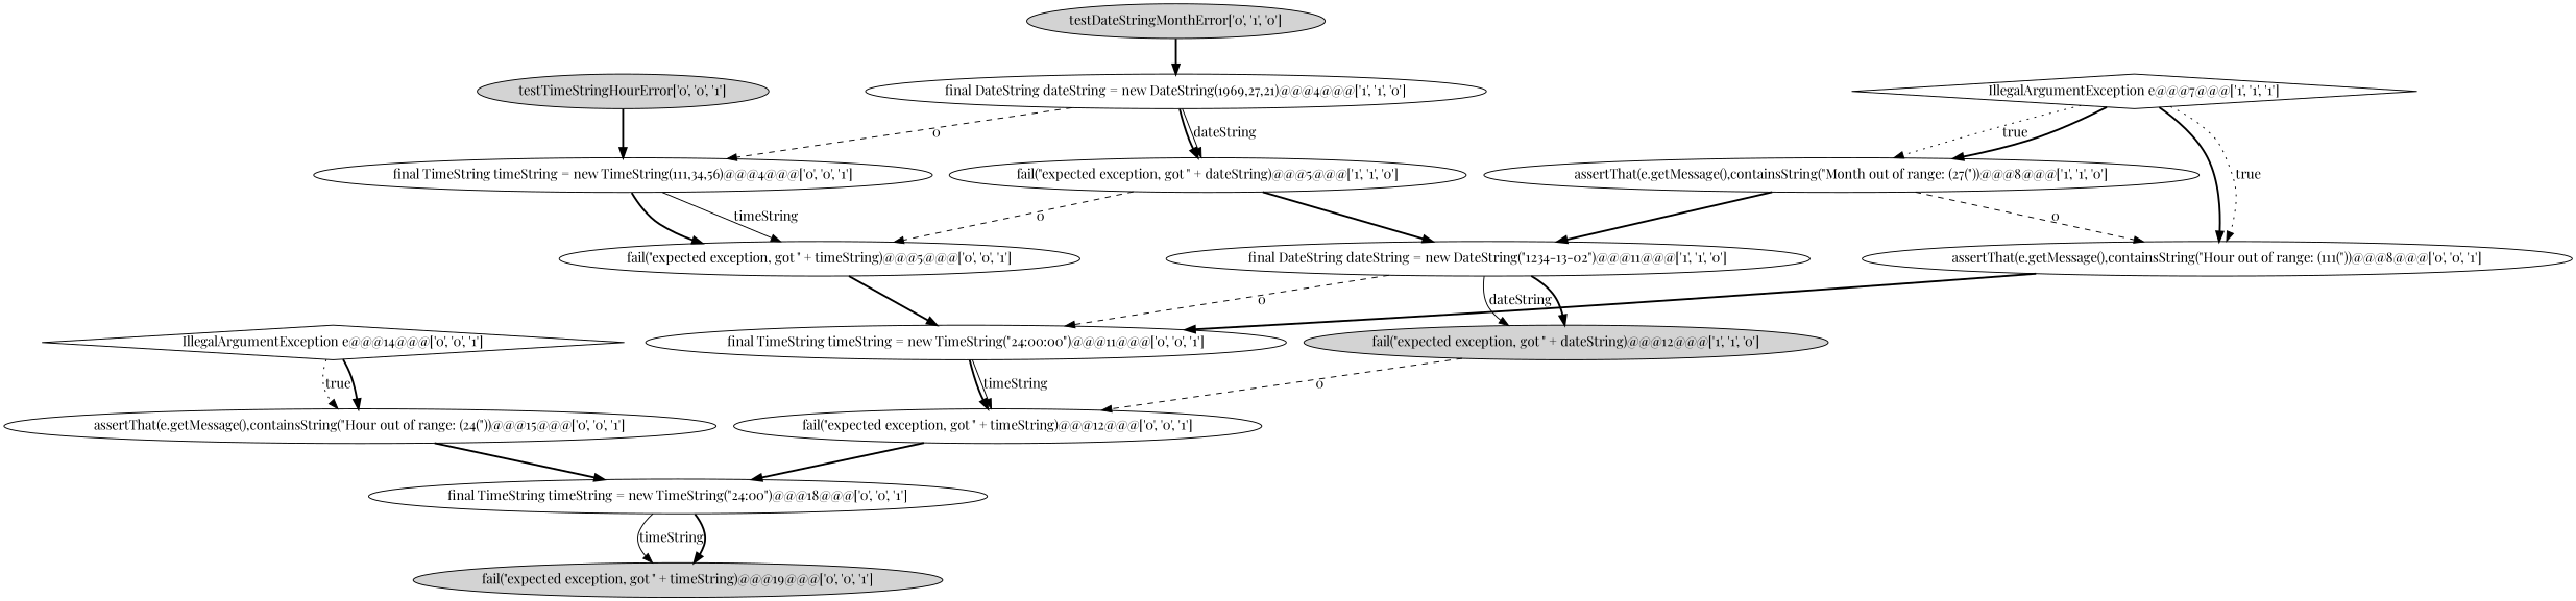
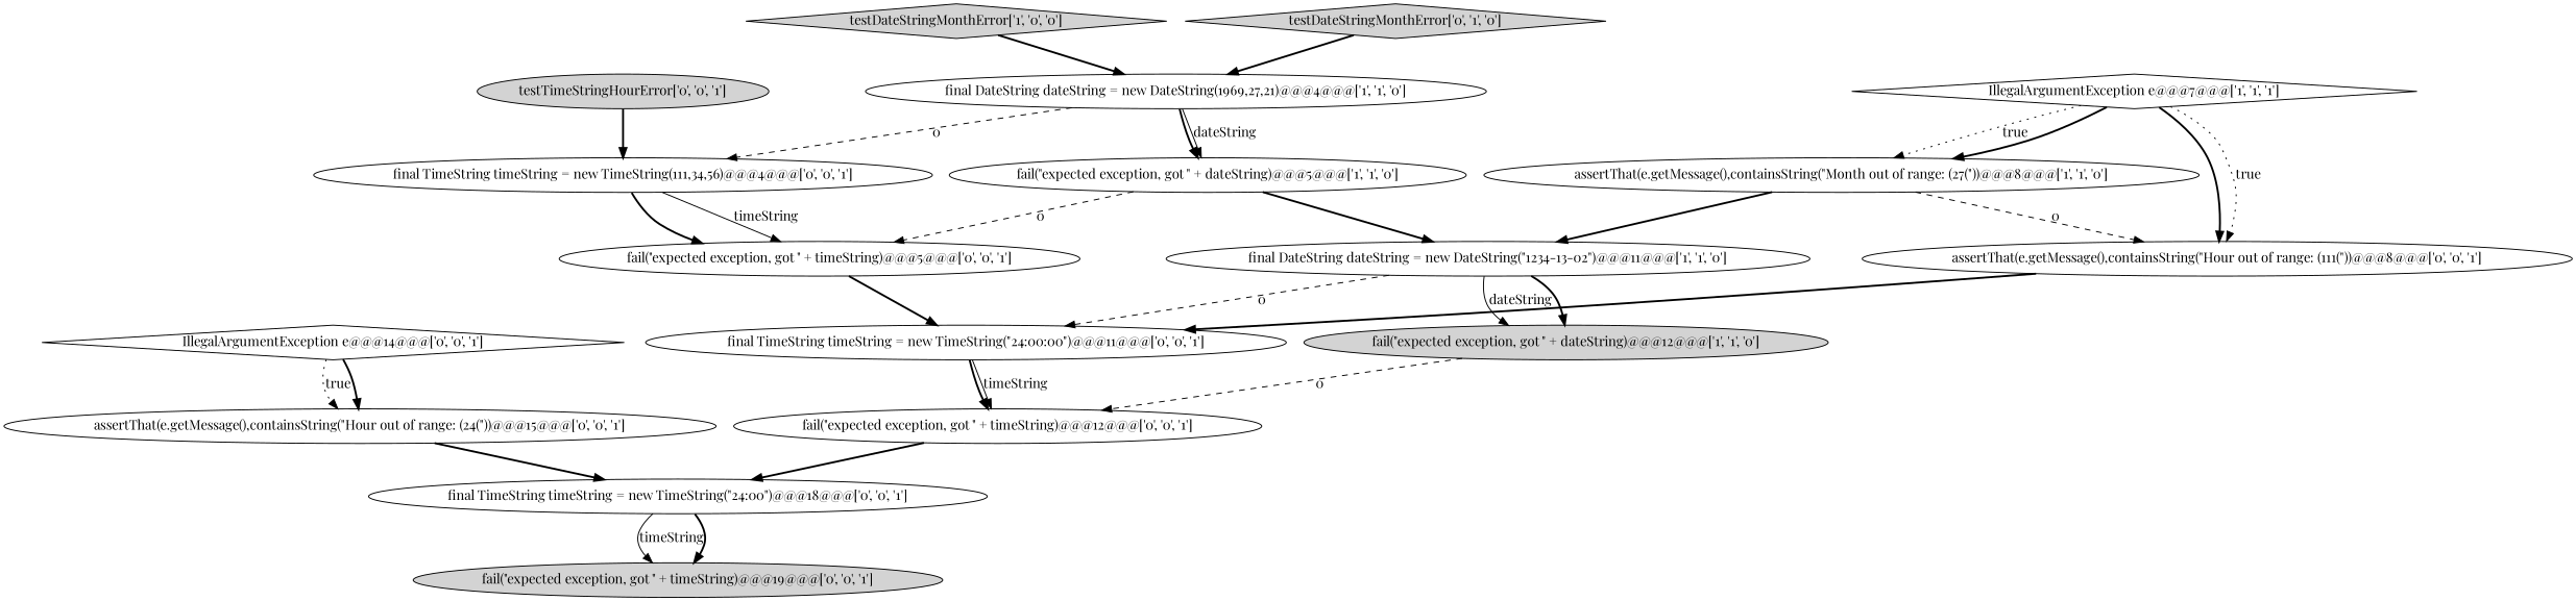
  digraph {
    fontname="Playfair Display"
    node [fillcolor=white fontname="Playfair Display" shape=ellipse style=filled]
    edge [fontname="Playfair Display" style=bold]
    n1 [label="IllegalArgumentException e@@@14@@@['0', '0', '1']" shape=diamond]
    n2 [label="assertThat(e.getMessage(),containsString(\"Hour out of range: (24(\"))@@@15@@@['0', '0', '1']"]
    n3 [label="final TimeString timeString = new TimeString(\"24:00\")@@@18@@@['0', '0', '1']"]
    n4 [label="final DateString dateString = new DateString(1969,27,21)@@@4@@@['1', '1', '0']"]
    n5 [label="final TimeString timeString = new TimeString(111,34,56)@@@4@@@['0', '0', '1']"]
    n6 [label="fail(\"expected exception, got \" + dateString)@@@5@@@['1', '1', '0']"]
    n7 [label="fail(\"expected exception, got \" + timeString)@@@5@@@['0', '0', '1']"]
    n8 [label="final DateString dateString = new DateString(\"1234-13-02\")@@@11@@@['1', '1', '0']"]
    n9 [fillcolor=lightgray label="fail(\"expected exception, got \" + timeString)@@@19@@@['0', '0', '1']"]
    n10 [label="fail(\"expected exception, got \" + timeString)@@@12@@@['0', '0', '1']"]
    n11 [label="final TimeString timeString = new TimeString(\"24:00:00\")@@@11@@@['0', '0', '1']"]
    n12 [fillcolor=lightgray label="fail(\"expected exception, got \" + dateString)@@@12@@@['1', '1', '0']"]
    n13 [fillcolor=lightgray label="testTimeStringHourError['0', '0', '1']"]
    n14 [label="IllegalArgumentException e@@@7@@@['1', '1', '1']" shape=diamond]
    n15 [label="assertThat(e.getMessage(),containsString(\"Month out of range: (27(\"))@@@8@@@['1', '1', '0']"]
    n16 [label="assertThat(e.getMessage(),containsString(\"Hour out of range: (111(\"))@@@8@@@['0', '0', '1']"]
-   n18 [fillcolor=lightgray label="testDateStringMonthError['0', '1', '0']"]
+   n17 [fillcolor=lightgray label="testDateStringMonthError['1', '0', '0']" shape=diamond]
+   n18 [fillcolor=lightgray label="testDateStringMonthError['0', '1', '0']" shape=diamond]
    n1 -> n2 [label=true style=dotted]
    n1 -> n2
    n2 -> n3
    n3 -> n9 [label=timeString style=solid]
    n3 -> n9
    n4 -> n5 [label=0 style=dashed]
    n4 -> n6
    n4 -> n6 [label=dateString style=solid]
    n5 -> n7
    n5 -> n7 [label=timeString style=solid]
    n6 -> n7 [label=0 style=dashed]
    n6 -> n8
    n7 -> n11
    n8 -> n11 [label=0 style=dashed]
    n8 -> n12 [label=dateString style=solid]
    n8 -> n12
    n10 -> n3
    n11 -> n10 [label=timeString style=solid]
    n11 -> n10
    n12 -> n10 [label=0 style=dashed]
    n13 -> n5
    n14 -> n15 [label=true style=dotted]
    n14 -> n15
    n14 -> n16
    n14 -> n16 [label=true style=dotted]
    n15 -> n8
    n15 -> n16 [label=0 style=dashed]
    n16 -> n11
+   n17 -> n4
    n18 -> n4
  }
